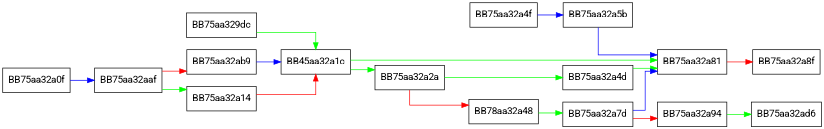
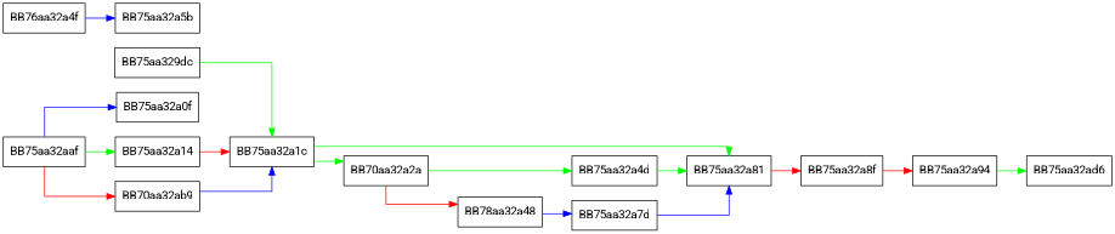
  digraph {
    fontname=Roboto
    rankdir=LR
    splines=ortho
    node [fontname=Roboto shape=box]
    edge [color=green fontname=Roboto]
    BB75aa329dc
-   BB75aa32a1c [label=BB45aa32a1c]
+   BB75aa32a1c
    BB75aa32a81
-   BB75aa32a2a
+   BB75aa32a2a [label=BB70aa32a2a]
    BB75aa32a0f
    BB75aa32aaf
    BB75aa32a8f
    BB75aa32a4d
    n9 [label=BB78aa32a48]
    BB75aa32a14
-   BB75aa32ab9
+   BB75aa32ab9 [label=BB70aa32ab9]
    BB75aa32a94
    BB75aa32ad6
    BB75aa32a7d
-   BB75aa32a4f
+   BB75aa32a4f [label=BB76aa32a4f]
    BB75aa32a5b
    BB75aa329dc -> BB75aa32a1c
    BB75aa32a1c -> BB75aa32a81
    BB75aa32a1c -> BB75aa32a2a
    BB75aa32a81 -> BB75aa32a8f [color=red]
    BB75aa32a2a -> BB75aa32a4d
    BB75aa32a2a -> n9 [color=red]
-   BB75aa32a0f -> BB75aa32aaf [color=blue]
+   BB75aa32aaf -> BB75aa32a0f [color=blue]
    BB75aa32aaf -> BB75aa32a14
    BB75aa32aaf -> BB75aa32ab9 [color=red]
-   BB75aa32a7d -> BB75aa32a94 [color=red]
+   BB75aa32a8f -> BB75aa32a94 [color=red]
    BB75aa32a4d -> BB75aa32a81
-   n9 -> BB75aa32a7d
+   n9 -> BB75aa32a7d [color=blue]
    BB75aa32a14 -> BB75aa32a1c [color=red]
    BB75aa32ab9 -> BB75aa32a1c [color=blue]
    BB75aa32a94 -> BB75aa32ad6
    BB75aa32a7d -> BB75aa32a81 [color=blue]
    BB75aa32a4f -> BB75aa32a5b [color=blue]
-   BB75aa32a5b -> BB75aa32a81 [color=blue]
  }
